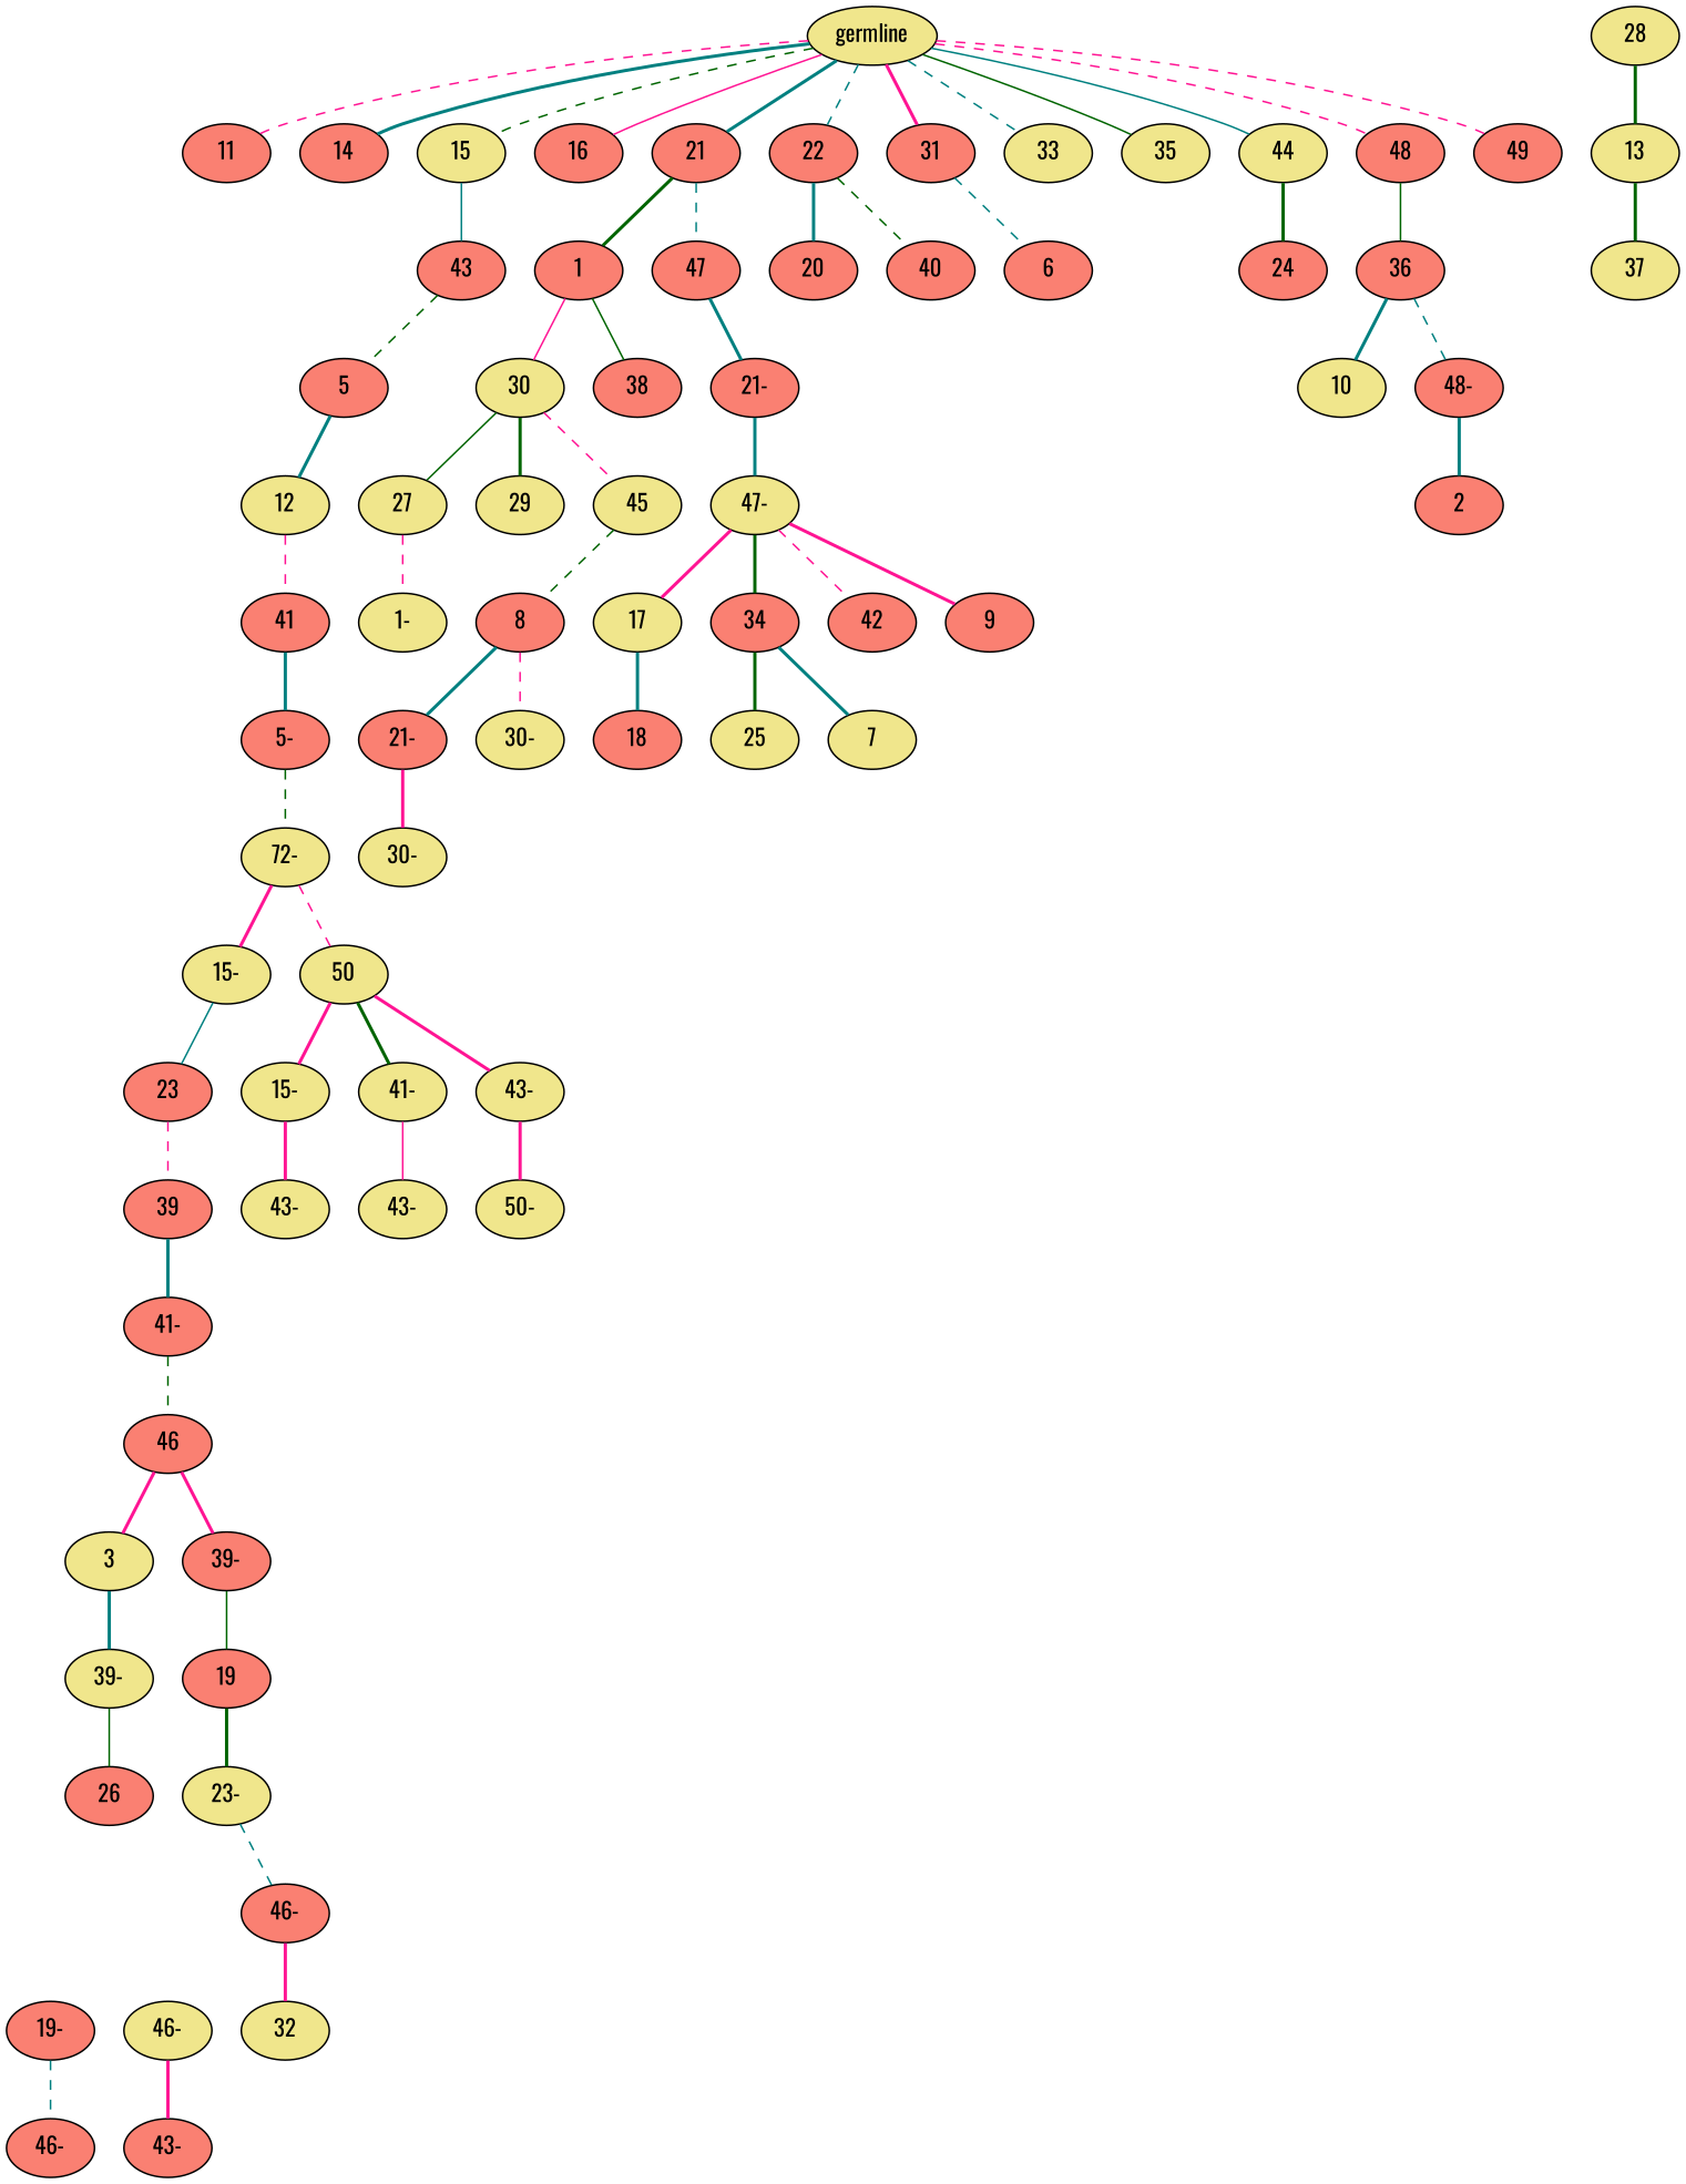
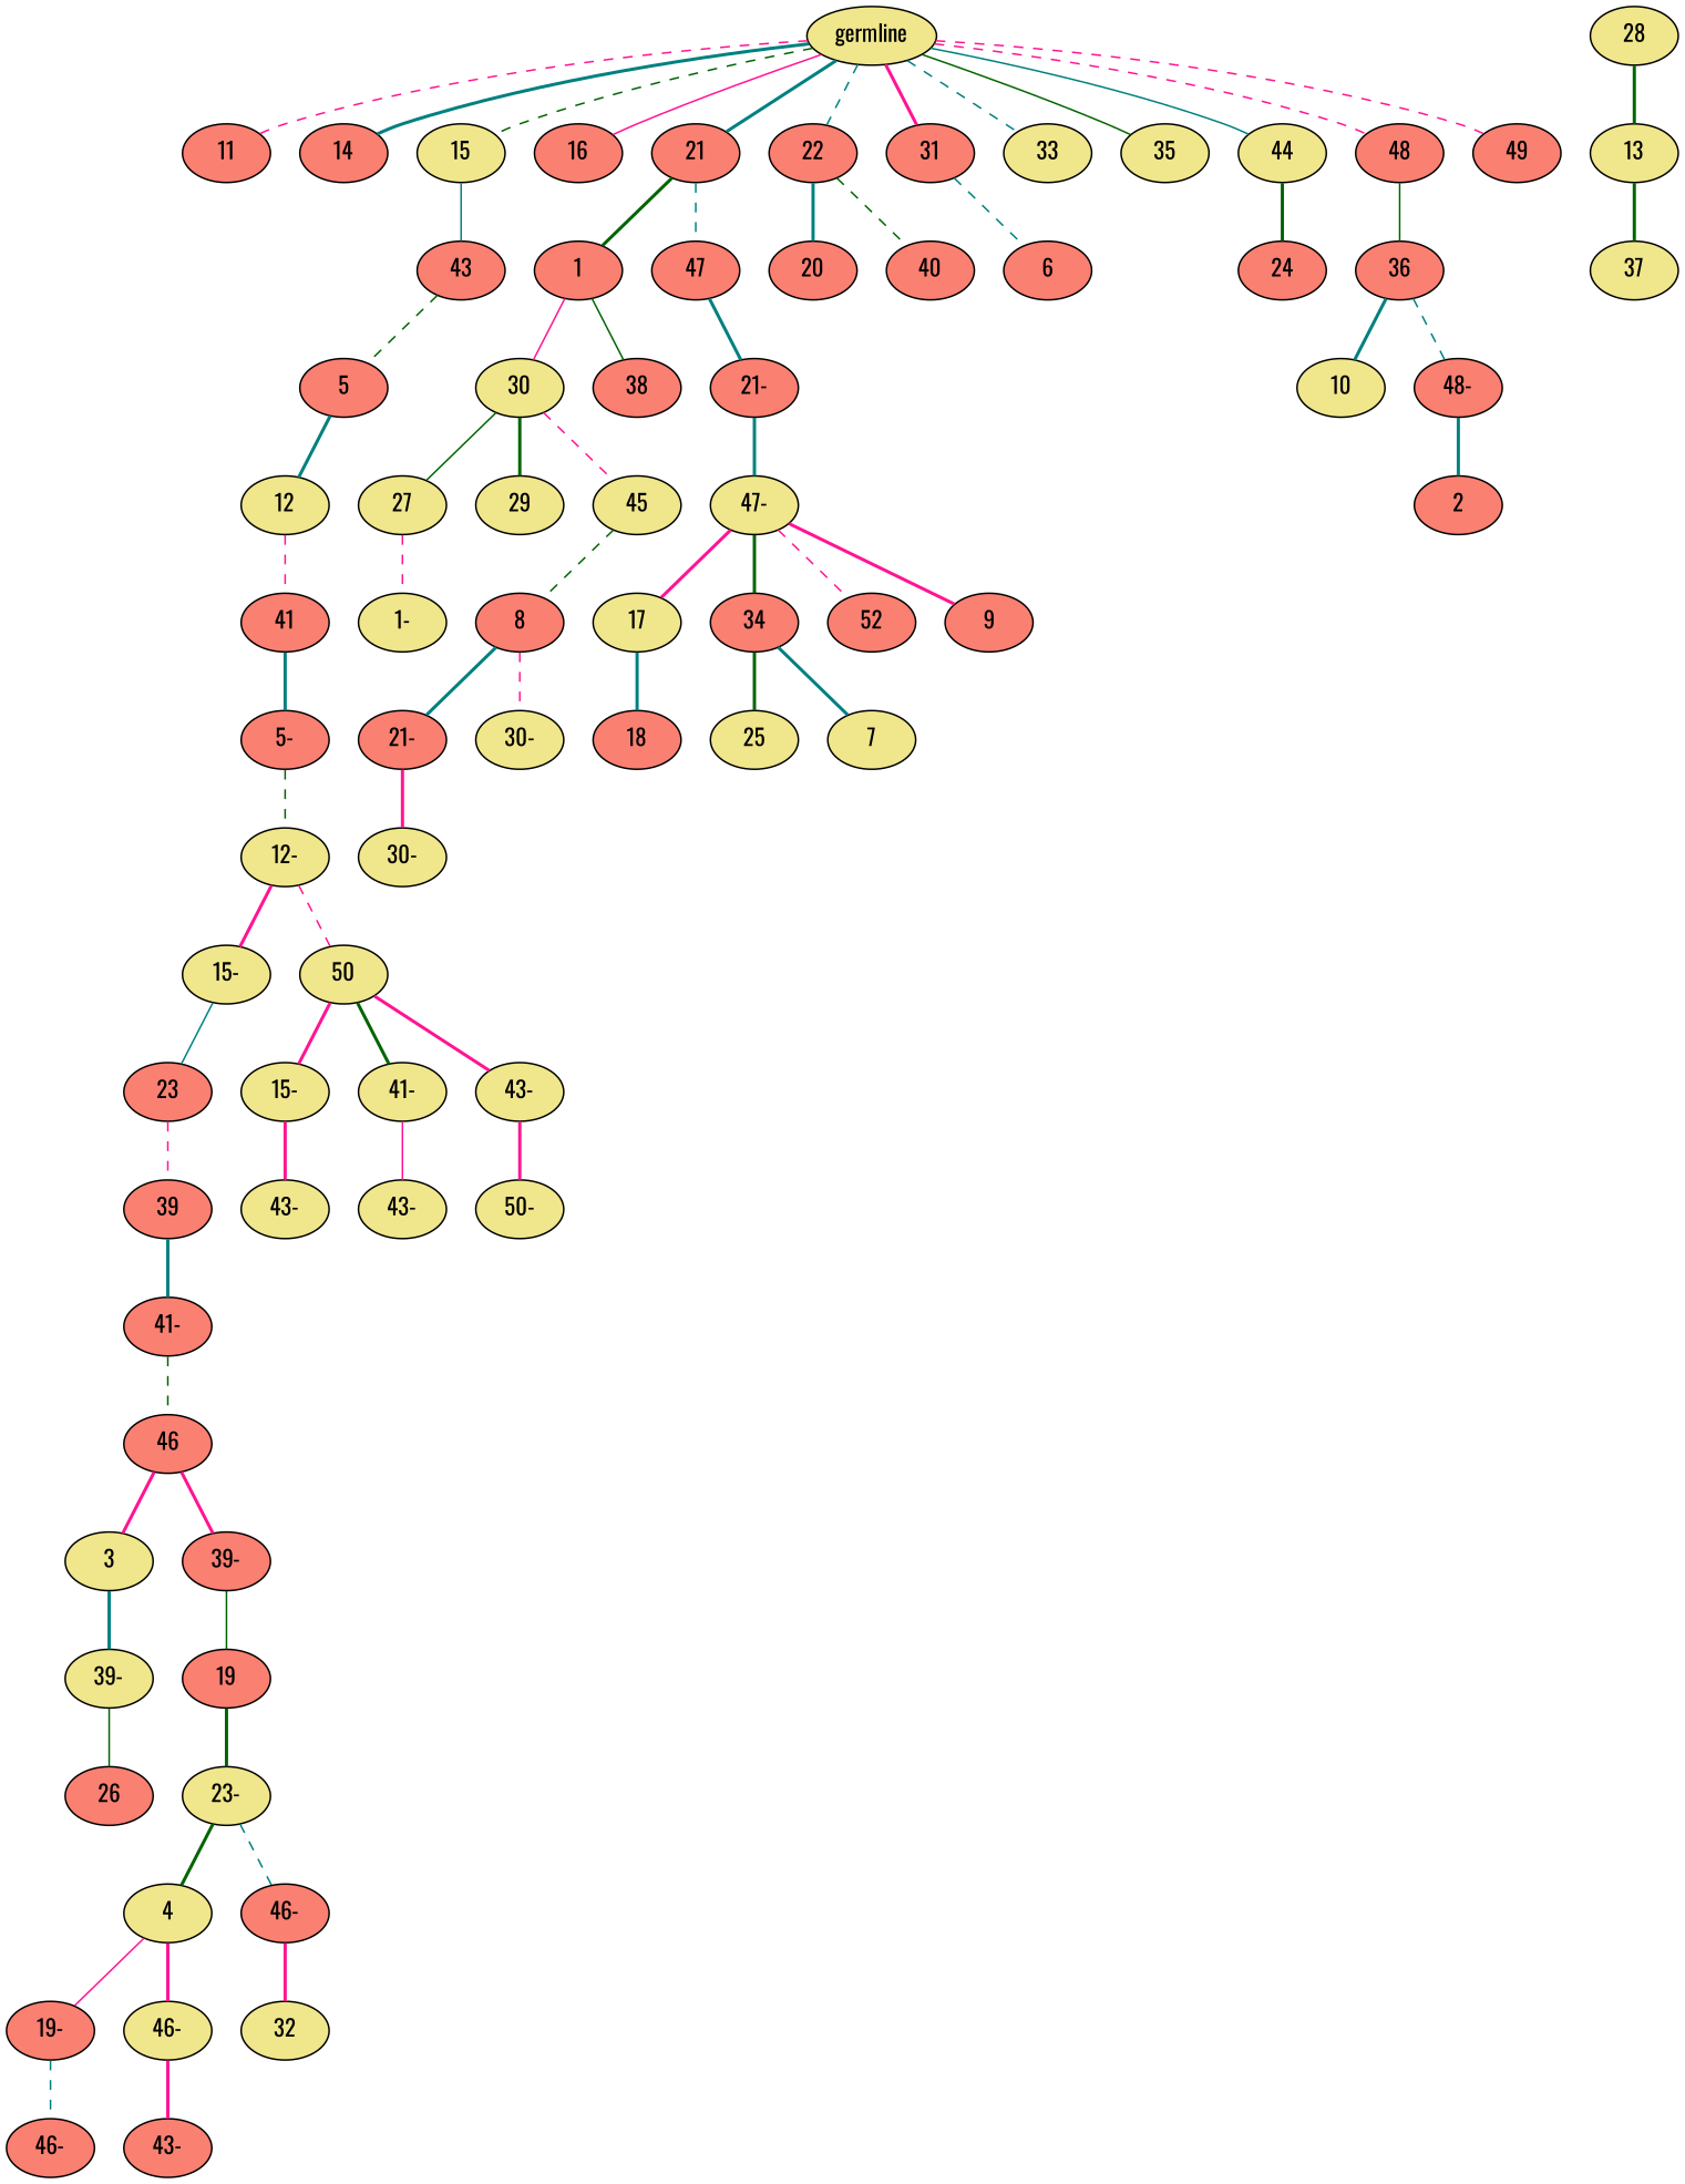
  graph {
    fontname=Oswald
    node [fillcolor=salmon fontname=Oswald style=filled]
    edge [color=deeppink fontname=Oswald style=bold]
    n1 [fillcolor=khaki label=germline]
    n2 [label=11]
    n3 [label=14]
    n4 [fillcolor=khaki label=15]
    n5 [label=16]
    n6 [label=21]
    n7 [label=22]
    n8 [label=31]
    n9 [fillcolor=khaki label=33]
    n10 [fillcolor=khaki label=35]
    n11 [fillcolor=khaki label=44]
    n12 [label=48]
    n13 [label=49]
    n14 [label=43]
    n15 [label=1]
    n16 [label=47]
    n17 [label=20]
    n18 [label=40]
    n19 [label=6]
    n20 [label=24]
    n21 [label=36]
    n22 [label=5]
    n23 [fillcolor=khaki label=12]
    n24 [label=41]
    n25 [label="5-"]
-   n26 [fillcolor=khaki label="72-"]
+   n26 [fillcolor=khaki label="12-"]
    n27 [fillcolor=khaki label="15-"]
    n28 [fillcolor=khaki label=50]
    n29 [label=23]
    n30 [fillcolor=khaki label="15-"]
    n31 [fillcolor=khaki label="41-"]
    n32 [fillcolor=khaki label="43-"]
    n33 [label=39]
    n34 [label="41-"]
    n35 [label=46]
    n36 [fillcolor=khaki label=3]
    n37 [label="39-"]
    n38 [fillcolor=khaki label="39-"]
    n39 [label=19]
    n40 [label=26]
    n41 [fillcolor=khaki label="23-"]
+   n42 [fillcolor=khaki label=4]
    n43 [label="46-"]
    n44 [label="19-"]
    n45 [fillcolor=khaki label="46-"]
    n46 [fillcolor=khaki label=32]
    n47 [label="46-"]
    n48 [label="43-"]
    n49 [fillcolor=khaki label="43-"]
    n50 [fillcolor=khaki label="43-"]
    n51 [fillcolor=khaki label="50-"]
    n52 [fillcolor=khaki label=30]
    n53 [label=38]
    n54 [fillcolor=khaki label=28]
    n55 [fillcolor=khaki label=13]
    n56 [label="21-"]
    n57 [fillcolor=khaki label=27]
    n58 [fillcolor=khaki label=29]
    n59 [fillcolor=khaki label=45]
    n60 [fillcolor=khaki label="1-"]
    n61 [label=8]
    n62 [label="21-"]
    n63 [fillcolor=khaki label="30-"]
    n64 [fillcolor=khaki label="30-"]
    n65 [fillcolor=khaki label=37]
    n66 [fillcolor=khaki label="47-"]
    n67 [fillcolor=khaki label=17]
    n68 [label=34]
-   n69 [label=42]
+   n69 [label=52]
    n70 [label=9]
    n71 [label=18]
    n72 [fillcolor=khaki label=25]
    n73 [fillcolor=khaki label=7]
    n74 [fillcolor=khaki label=10]
    n75 [label="48-"]
    n76 [label=2]
    n1 -- n2 [style=dashed]
    n1 -- n3 [color=teal]
    n1 -- n4 [color=darkgreen style=dashed]
    n1 -- n5 [style=solid]
    n1 -- n6 [color=teal]
    n1 -- n7 [color=teal style=dashed]
    n1 -- n8
    n1 -- n9 [color=teal style=dashed]
    n1 -- n10 [color=darkgreen style=solid]
    n1 -- n11 [color=teal style=solid]
    n1 -- n12 [style=dashed]
    n1 -- n13 [style=dashed]
    n4 -- n14 [color=teal style=solid]
    n6 -- n15 [color=darkgreen]
    n6 -- n16 [color=teal style=dashed]
    n7 -- n17 [color=teal]
    n7 -- n18 [color=darkgreen style=dashed]
    n8 -- n19 [color=teal style=dashed]
    n11 -- n20 [color=darkgreen]
    n12 -- n21 [color=darkgreen style=solid]
    n14 -- n22 [color=darkgreen style=dashed]
    n15 -- n52 [style=solid]
    n15 -- n53 [color=darkgreen style=solid]
    n16 -- n56 [color=teal]
    n21 -- n74 [color=teal]
    n21 -- n75 [color=teal style=dashed]
    n22 -- n23 [color=teal]
    n23 -- n24 [style=dashed]
    n24 -- n25 [color=teal]
    n25 -- n26 [color=darkgreen style=dashed]
    n26 -- n27
    n26 -- n28 [style=dashed]
    n27 -- n29 [color=teal style=solid]
    n28 -- n30
    n28 -- n31 [color=darkgreen]
    n28 -- n32
    n29 -- n33 [style=dashed]
    n30 -- n49
    n31 -- n50 [style=solid]
    n32 -- n51
    n33 -- n34 [color=teal]
    n34 -- n35 [color=darkgreen style=dashed]
    n35 -- n36
    n35 -- n37
    n36 -- n38 [color=teal]
    n37 -- n39 [color=darkgreen style=solid]
    n38 -- n40 [color=darkgreen style=solid]
    n39 -- n41 [color=darkgreen]
+   n41 -- n42 [color=darkgreen]
    n41 -- n43 [color=teal style=dashed]
+   n42 -- n44 [style=solid]
+   n42 -- n45
    n43 -- n46
    n44 -- n47 [color=teal style=dashed]
    n45 -- n48
    n52 -- n57 [color=darkgreen style=solid]
    n52 -- n58 [color=darkgreen]
    n52 -- n59 [style=dashed]
    n54 -- n55 [color=darkgreen]
    n55 -- n65 [color=darkgreen]
    n56 -- n66 [color=teal]
    n57 -- n60 [style=dashed]
    n59 -- n61 [color=darkgreen style=dashed]
    n61 -- n62 [color=teal]
    n61 -- n63 [style=dashed]
    n62 -- n64
    n66 -- n67
    n66 -- n68 [color=darkgreen]
    n66 -- n69 [style=dashed]
    n66 -- n70
    n67 -- n71 [color=teal]
    n68 -- n72 [color=darkgreen]
    n68 -- n73 [color=teal]
    n75 -- n76 [color=teal]
  }
